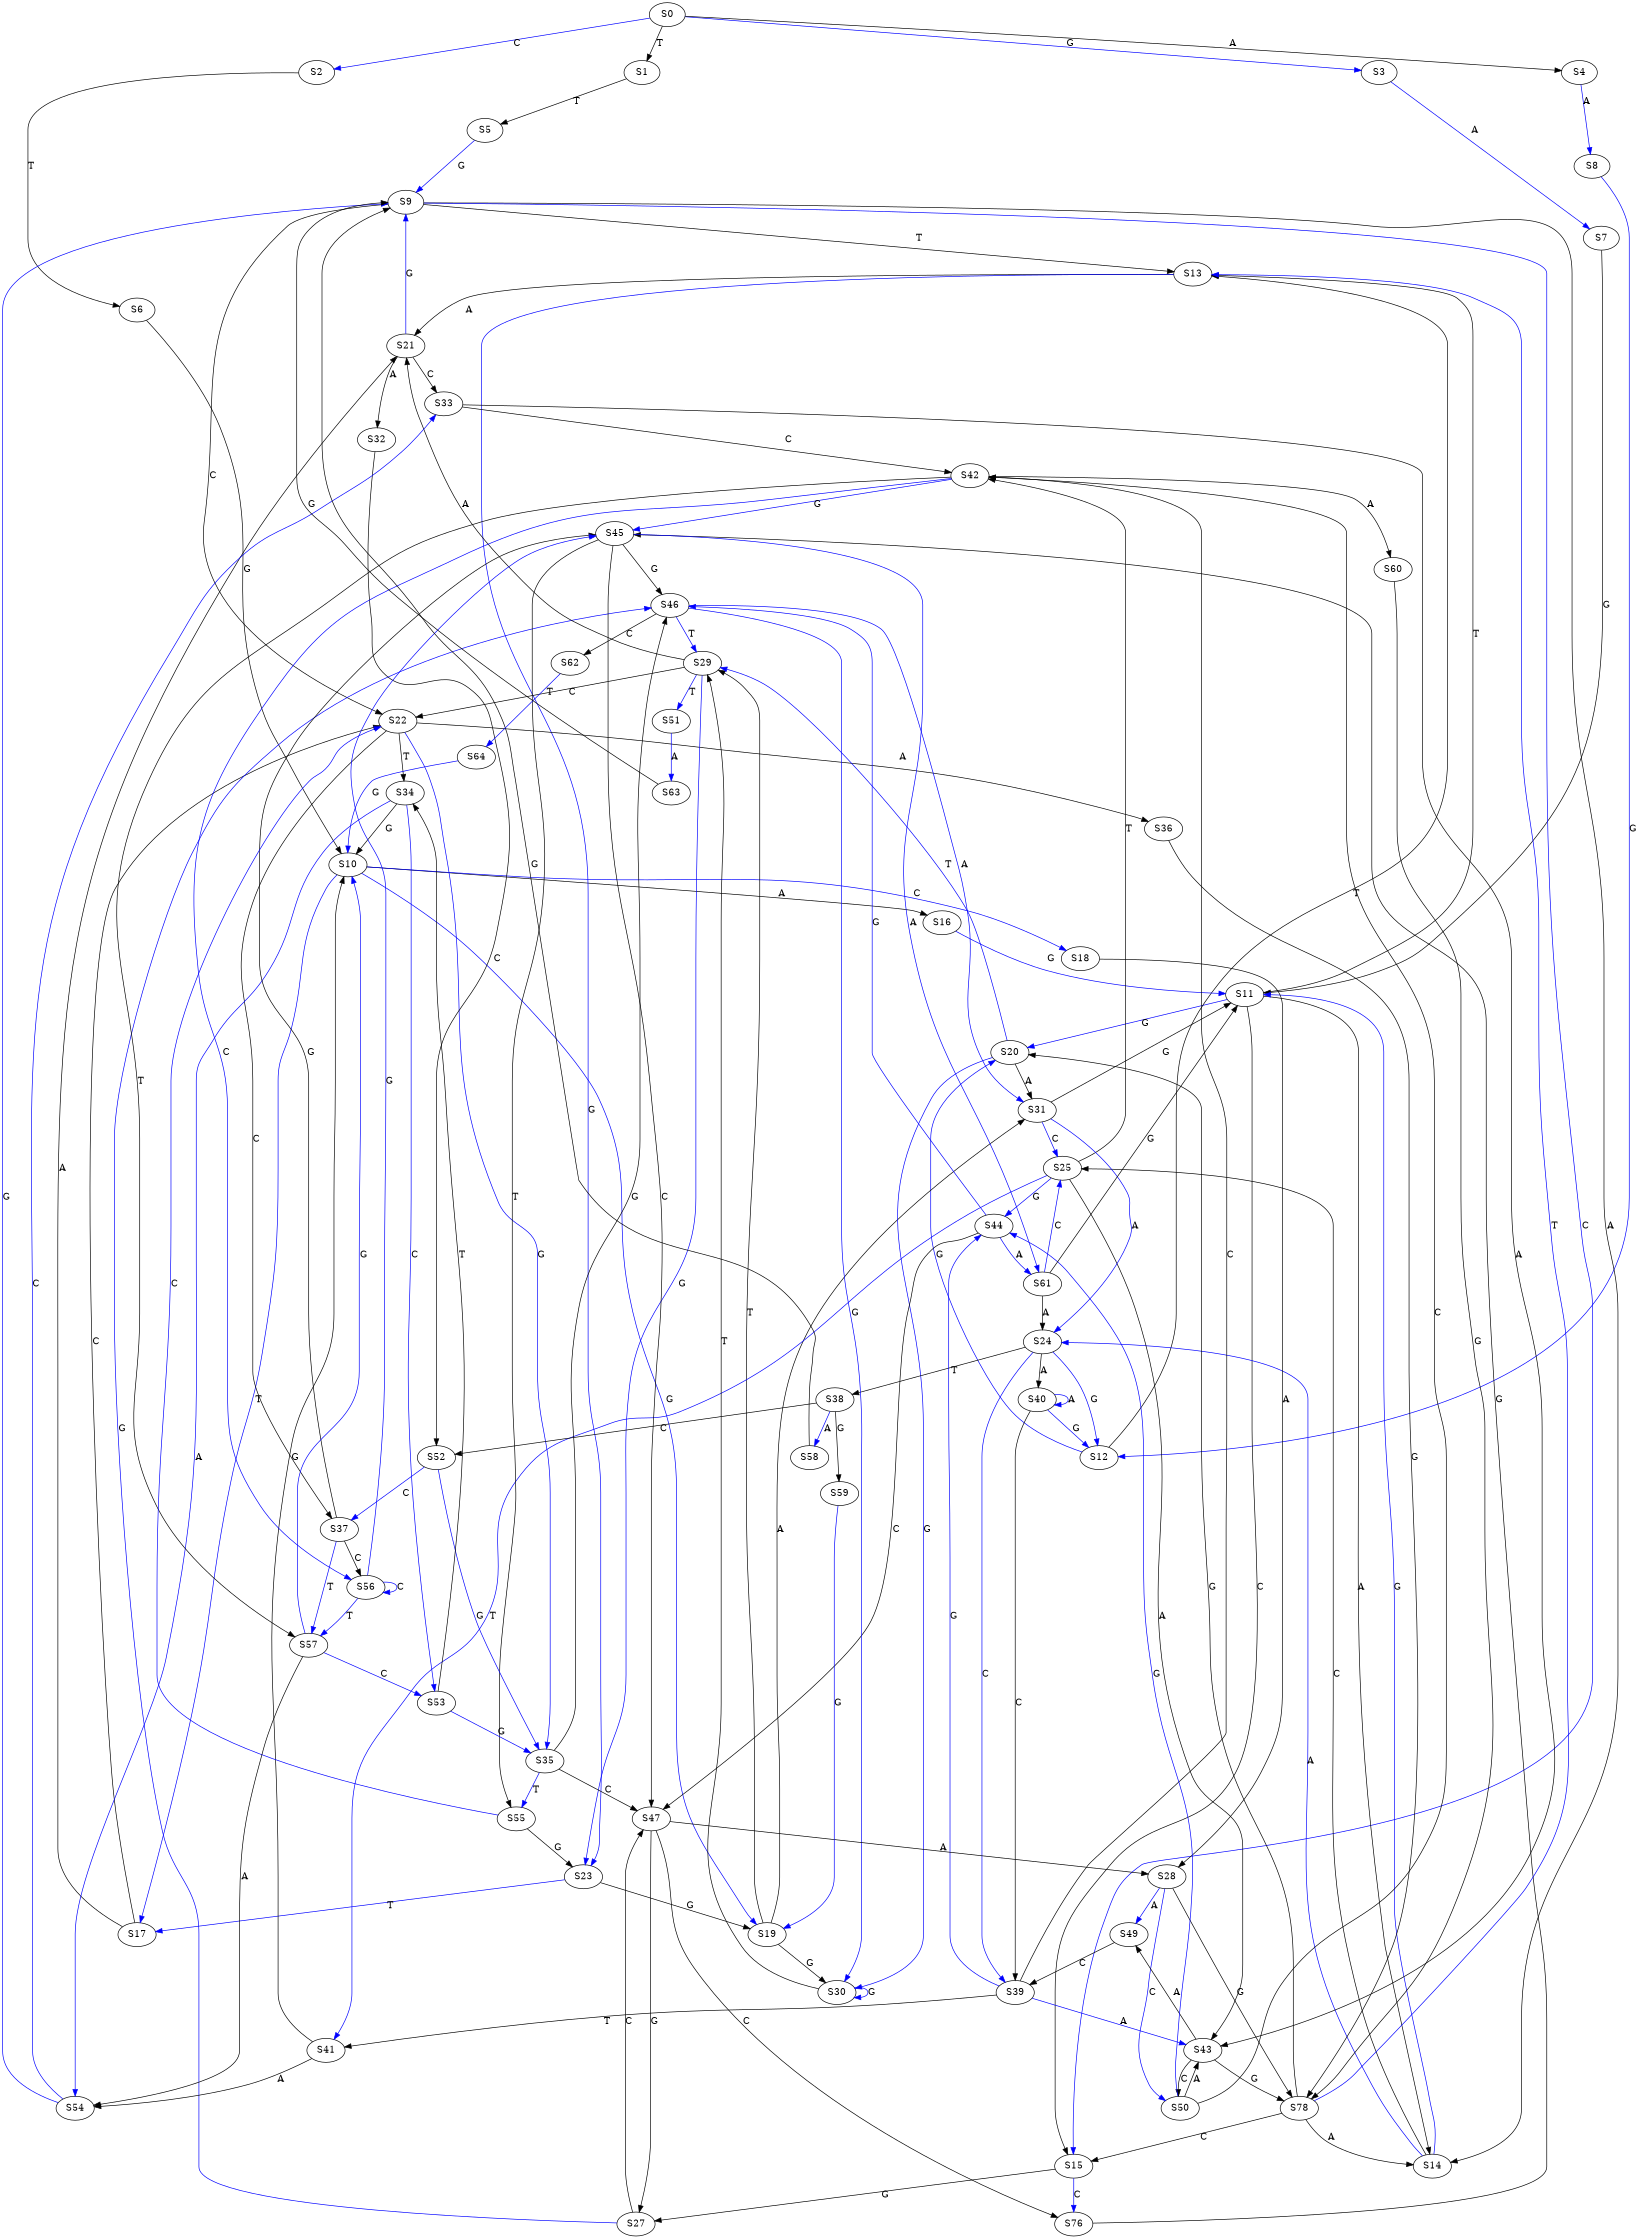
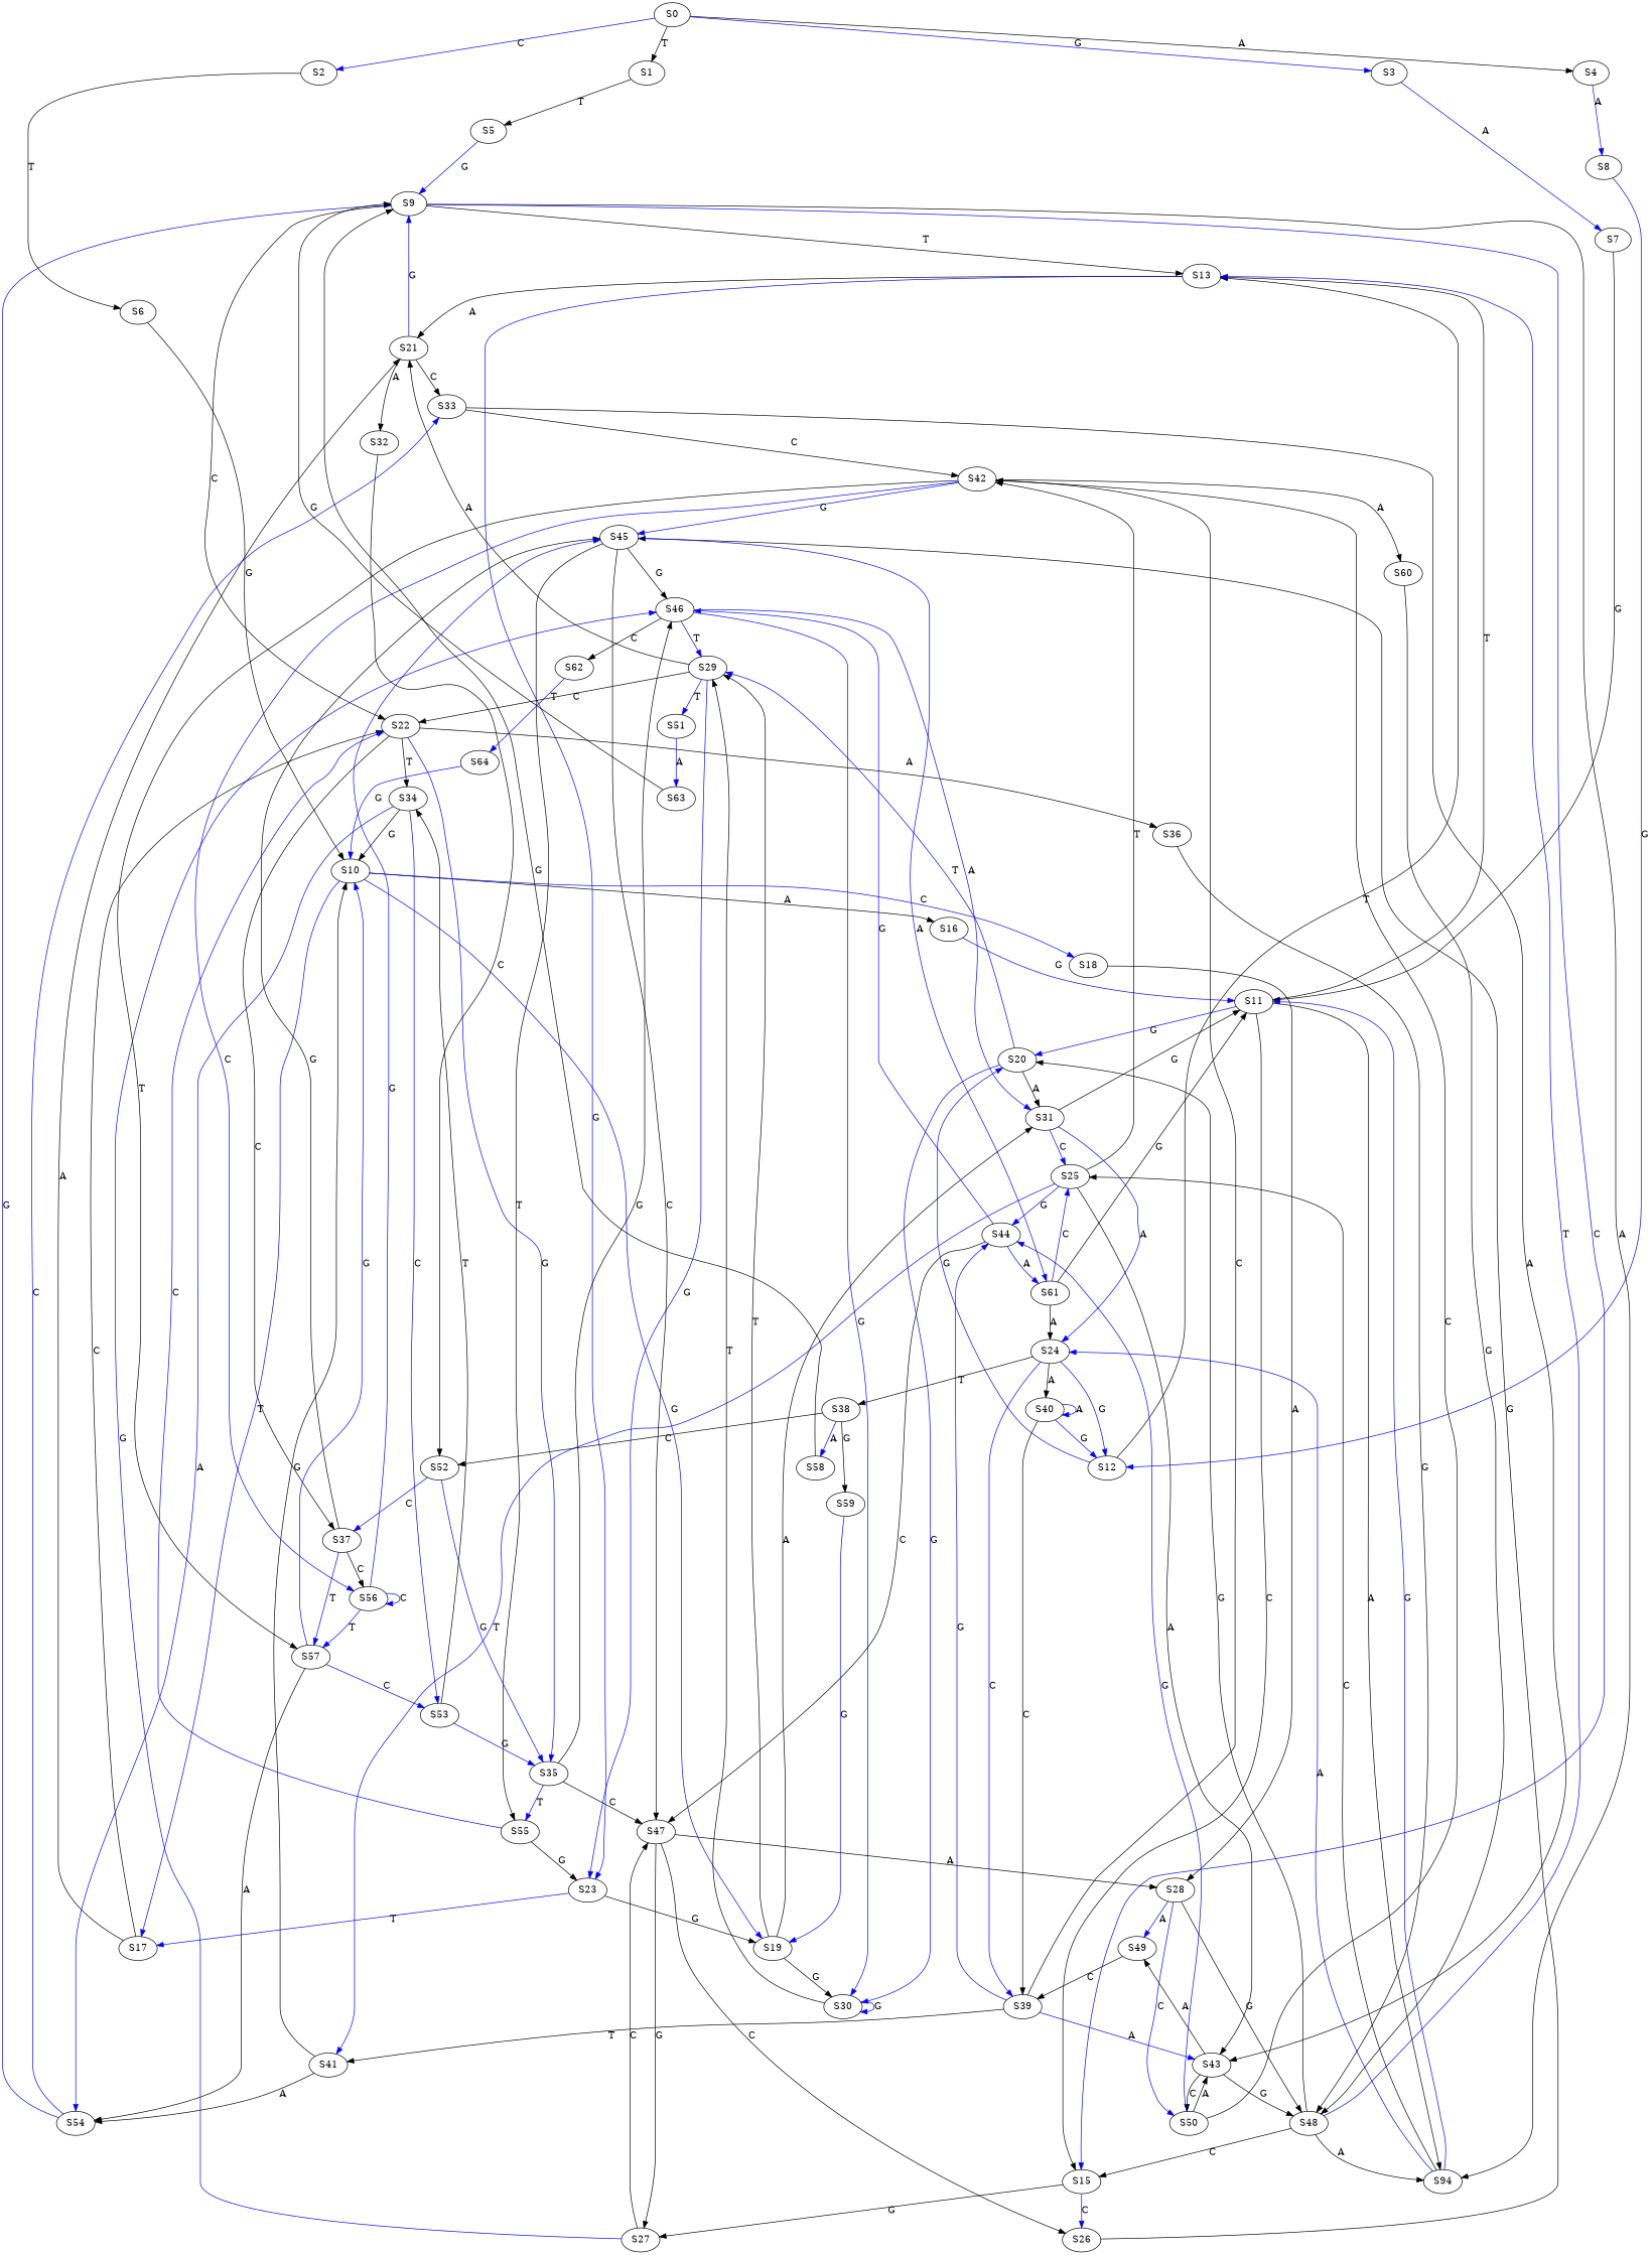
  strict digraph {
    edge [color=black]
    S0
    S1
    S2
    S3
    S4
    S5
    S6
    S7
    S8
    S9
    S10
    S11
    S12
    S13
-   S14
+   S14 [label=S94]
    S15
    S22
    S16
    S17
    S18
    S19
    S20
    S21
    S23
    S24
    S25
-   S26 [label=S76]
+   S26
    S27
    S28
    S29
    S30
    S31
    S32
    S33
    S34
    S35
    S36
    S37
    S38
    S39
    S40
    S41
    S42
    S43
    S44
    S45
    S46
    S47
-   S48 [label=S78]
+   S48
    S49
    S50
    S51
    S52
    S53
    S54
    S55
    S56
    S57
    S58
    S59
    S60
    S61
    S62
    S63
    S64
    S0 -> S1 [label=T]
    S0 -> S2 [color=blue label=C]
    S0 -> S3 [color=blue label=G]
    S0 -> S4 [label=A]
    S1 -> S5 [label=T]
    S2 -> S6 [label=T]
    S3 -> S7 [color=blue label=A]
    S4 -> S8 [color=blue label=A]
    S5 -> S9 [color=blue label=G]
    S6 -> S10 [label=G]
    S7 -> S11 [label=G]
    S8 -> S12 [color=blue label=G]
    S9 -> S13 [label=T]
    S9 -> S14 [label=A]
    S9 -> S15 [color=blue label=C]
    S9 -> S22 [label=C]
    S10 -> S16 [label=A]
    S10 -> S17 [color=blue label=T]
    S10 -> S18 [color=blue label=C]
    S10 -> S19 [color=blue label=G]
    S11 -> S13 [label=T]
    S11 -> S14 [label=A]
    S11 -> S15 [label=C]
    S11 -> S20 [color=blue label=G]
    S12 -> S13 [label=T]
    S12 -> S20 [color=blue label=G]
    S13 -> S21 [label=A]
    S13 -> S23 [color=blue label=G]
    S14 -> S11 [color=blue label=G]
    S14 -> S24 [color=blue label=A]
    S14 -> S25 [label=C]
    S15 -> S26 [color=blue label=C]
    S15 -> S27 [label=G]
    S22 -> S34 [label=T]
    S22 -> S35 [color=blue label=G]
    S22 -> S36 [label=A]
    S22 -> S37 [label=C]
    S16 -> S11 [color=blue label=G]
    S17 -> S22 [label=C]
    S17 -> S21 [label=A]
    S18 -> S28 [label=A]
    S19 -> S29 [label=T]
    S19 -> S30 [label=G]
    S19 -> S31 [label=A]
    S20 -> S29 [color=blue label=T]
    S20 -> S30 [color=blue label=G]
    S20 -> S31 [label=A]
    S21 -> S9 [color=blue label=G]
    S21 -> S32 [label=A]
    S21 -> S33 [label=C]
    S23 -> S17 [color=blue label=T]
    S23 -> S19 [label=G]
    S24 -> S12 [color=blue label=G]
    S24 -> S38 [label=T]
    S24 -> S39 [color=blue label=C]
    S24 -> S40 [label=A]
    S25 -> S41 [color=blue label=T]
    S25 -> S42 [label=T]
    S25 -> S43 [label=A]
    S25 -> S44 [color=blue label=G]
    S26 -> S45 [label=G]
    S27 -> S46 [color=blue label=G]
    S27 -> S47 [label=C]
    S28 -> S48 [label=G]
    S28 -> S49 [color=blue label=A]
    S28 -> S50 [color=blue label=C]
    S29 -> S22 [label=C]
    S29 -> S21 [label=A]
    S29 -> S23 [color=blue label=G]
    S29 -> S51 [color=blue label=T]
    S30 -> S29 [label=T]
    S30 -> S30 [color=blue label=G]
    S31 -> S11 [label=G]
    S31 -> S24 [color=blue label=A]
    S31 -> S25 [color=blue label=C]
    S32 -> S52 [label=C]
    S33 -> S42 [label=C]
    S33 -> S43 [label=A]
    S34 -> S10 [label=G]
    S34 -> S53 [color=blue label=C]
    S34 -> S54 [color=blue label=A]
    S35 -> S46 [label=G]
    S35 -> S47 [label=C]
    S35 -> S55 [color=blue label=T]
    S36 -> S48 [label=G]
    S37 -> S45 [label=G]
    S37 -> S56 [label=C]
    S37 -> S57 [color=blue label=T]
    S38 -> S52 [label=C]
    S38 -> S58 [color=blue label=A]
    S38 -> S59 [label=G]
    S39 -> S41 [label=T]
    S39 -> S42 [label=C]
    S39 -> S43 [color=blue label=A]
    S39 -> S44 [color=blue label=G]
    S40 -> S12 [color=blue label=G]
    S40 -> S39 [label=C]
    S40 -> S40 [color=blue label=A]
    S41 -> S10 [label=G]
    S41 -> S54 [label=A]
    S42 -> S45 [color=blue label=G]
    S42 -> S56 [color=blue label=C]
    S42 -> S57 [label=T]
    S42 -> S60 [label=A]
    S43 -> S48 [label=G]
    S43 -> S49 [label=A]
    S43 -> S50 [label=C]
    S44 -> S46 [color=blue label=G]
    S44 -> S47 [label=C]
    S44 -> S61 [color=blue label=A]
    S45 -> S46 [label=G]
    S45 -> S47 [label=C]
    S45 -> S55 [label=T]
    S45 -> S61 [color=blue label=A]
    S46 -> S29 [color=blue label=T]
    S46 -> S30 [color=blue label=G]
    S46 -> S31 [color=blue label=A]
    S46 -> S62 [label=C]
    S47 -> S26 [label=C]
    S47 -> S27 [label=G]
    S47 -> S28 [label=A]
    S48 -> S13 [color=blue label=T]
    S48 -> S14 [label=A]
    S48 -> S15 [label=C]
    S48 -> S20 [label=G]
    S49 -> S39 [label=C]
    S50 -> S42 [label=C]
    S50 -> S43 [label=A]
    S50 -> S44 [color=blue label=G]
    S51 -> S63 [color=blue label=A]
    S52 -> S35 [color=blue label=G]
    S52 -> S37 [color=blue label=C]
    S53 -> S34 [label=T]
    S53 -> S35 [color=blue label=G]
    S54 -> S9 [color=blue label=G]
    S54 -> S33 [color=blue label=C]
    S55 -> S22 [color=blue label=C]
    S55 -> S23 [label=G]
    S56 -> S45 [color=blue label=G]
    S56 -> S56 [color=blue label=C]
    S56 -> S57 [color=blue label=T]
    S57 -> S10 [color=blue label=G]
    S57 -> S53 [color=blue label=C]
    S57 -> S54 [label=A]
    S58 -> S9 [label=G]
    S59 -> S19 [color=blue label=G]
    S60 -> S48 [label=G]
    S61 -> S11 [label=G]
    S61 -> S24 [label=A]
    S61 -> S25 [color=blue label=C]
    S62 -> S64 [color=blue label=T]
    S63 -> S9 [label=G]
    S64 -> S10 [color=blue label=G]
  }
